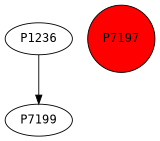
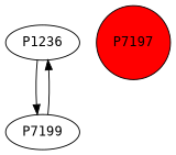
  digraph {
    fontname="DejaVu Sans Mono"
    node [fontname="DejaVu Sans Mono"]
    edge [fontname="DejaVu Sans Mono"]
    P1236
    P7199
    P7197 [fillcolor=red shape=circle style=filled]
    P1236 -> P7199
+   P7199 -> P1236
  }
